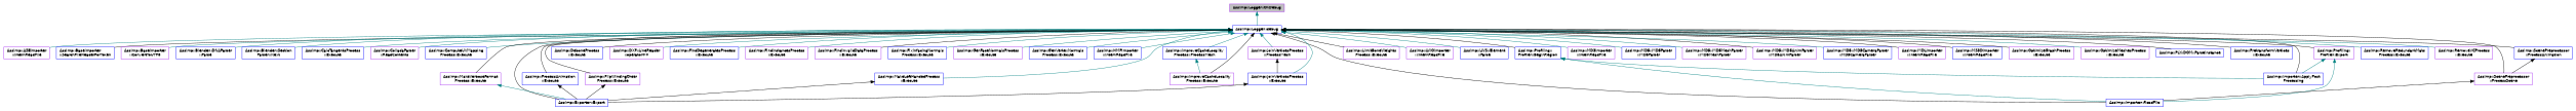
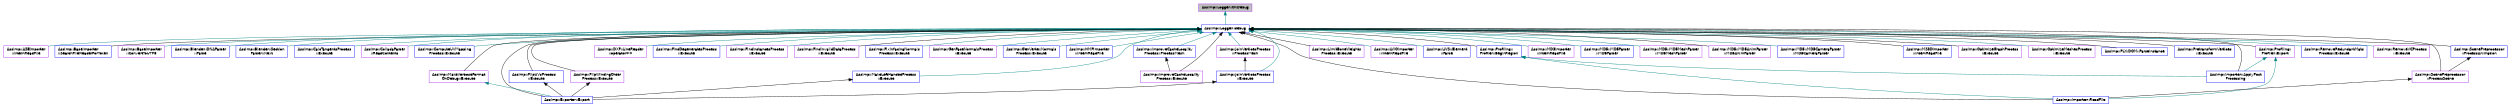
  digraph {
    rankdir=TB
    node [color=blue fillcolor=white fontname=Helvetica fontsize=10 shape=record style=filled]
    edge [color=teal dir=back fontname=Helvetica fontsize=10 labelfontname=Helvetica labelfontsize=10 style=solid]
    n1 [color=purple fillcolor=grey75 fontcolor=black height=0.2 label="Assimp::Logger::OnDebug" width=0.4]
    n2 [height=0.2 label="Assimp::Logger::debug" width=0.4]
    n3 [color=purple height=0.2 label="Assimp::ASEImporter\l::InternReadFile" width=0.4]
    n4 [height=0.2 label="Assimp::BaseImporter\l::SearchFileHeaderForToken" width=0.4]
    n5 [color=purple height=0.2 label="Assimp::BaseImporter\l::ConvertToUTF8" width=0.4]
    n6 [height=0.2 label="Assimp::Blender::DNAParser\l::Parse" width=0.4]
    n7 [height=0.2 label="Assimp::Blender::Section\lParser::Next" width=0.4]
    n8 [height=0.2 label="Assimp::CalcTangentsProcess\l::Execute" width=0.4]
    n9 [color=purple height=0.2 label="Assimp::ColladaParser\l::ReadContents" width=0.4]
    n10 [height=0.2 label="Assimp::ComputeUVMapping\lProcess::Execute" width=0.4]
    n11 [height=0.2 label="Assimp::MakeLeftHandedProcess\l::Execute" width=0.4]
    n12 [height=0.2 label="Assimp::Exporter::Export" width=0.4]
-   n13 [height=0.2 label="Assimp::ProcessAnimation\l::Execute" width=0.4]
+   n13 [height=0.2 label="Assimp::FlipUVsProcess\l::Execute" width=0.4]
    n14 [color=purple height=0.2 label="Assimp::FlipWindingOrder\lProcess::Execute" width=0.4]
-   n15 [height=0.2 label="Assimp::DeboneProcess\l::Execute" width=0.4]
    n16 [color=purple height=0.2 label="Assimp::DXF::LineReader\l::operator++" width=0.4]
    n17 [height=0.2 label="Assimp::FindDegeneratesProcess\l::Execute" width=0.4]
    n18 [color=purple height=0.2 label="Assimp::FindInstancesProcess\l::Execute" width=0.4]
    n19 [color=purple height=0.2 label="Assimp::FindInvalidDataProcess\l::Execute" width=0.4]
    n20 [height=0.2 label="Assimp::FixInfacingNormals\lProcess::Execute" width=0.4]
    n21 [color=purple height=0.2 label="Assimp::GenFaceNormalsProcess\l::Execute" width=0.4]
    n22 [height=0.2 label="Assimp::GenVertexNormals\lProcess::Execute" width=0.4]
    n23 [height=0.2 label="Assimp::HMPImporter\l::InternReadFile" width=0.4]
    n24 [height=0.2 label="Assimp::Importer::ReadFile" width=0.4]
    n25 [height=0.2 label="Assimp::Importer::ApplyPost\lProcessing" width=0.4]
    n26 [color=purple height=0.2 label="Assimp::ImproveCacheLocality\lProcess::Execute" width=0.4]
    n27 [height=0.2 label="Assimp::ImproveCacheLocality\lProcess::ProcessMesh" width=0.4]
    n28 [height=0.2 label="Assimp::JoinVerticesProcess\l::Execute" width=0.4]
    n29 [color=purple height=0.2 label="Assimp::JoinVerticesProcess\l::ProcessMesh" width=0.4]
    n30 [color=purple height=0.2 label="Assimp::LimitBoneWeights\lProcess::Execute" width=0.4]
    n31 [color=purple height=0.2 label="Assimp::LWOImporter\l::InternReadFile" width=0.4]
    n32 [height=0.2 label="Assimp::LWS::Element\l::Parse" width=0.4]
-   n33 [color=purple height=0.2 label="Assimp::MakeVerboseFormat\lProcess::Execute" width=0.4]
+   n33 [color=purple height=0.2 label="Assimp::MakeVerboseFormat\lOnDebug::Execute" width=0.4]
    n34 [color=purple height=0.2 label="Assimp::MD3Importer\l::InternReadFile" width=0.4]
    n35 [height=0.2 label="Assimp::MD5::MD5Parser\l::MD5Parser" width=0.4]
    n36 [color=purple height=0.2 label="Assimp::MD5::MD5MeshParser\l::MD5MeshParser" width=0.4]
    n37 [color=purple height=0.2 label="Assimp::MD5::MD5AnimParser\l::MD5AnimParser" width=0.4]
    n38 [height=0.2 label="Assimp::MD5::MD5CameraParser\l::MD5CameraParser" width=0.4]
-   n39 [color=purple height=0.2 label="Assimp::MDLImporter\l::InternReadFile" width=0.4]
    n40 [height=0.2 label="Assimp::MS3DImporter\l::InternReadFile" width=0.4]
    n41 [color=purple height=0.2 label="Assimp::OptimizeGraphProcess\l::Execute" width=0.4]
    n42 [color=purple height=0.2 label="Assimp::OptimizeMeshesProcess\l::Execute" width=0.4]
    n43 [height=0.2 label="Assimp::PLY::DOM::ParseInstance" width=0.4]
    n44 [height=0.2 label="Assimp::PretransformVertices\l::Execute" width=0.4]
    n45 [height=0.2 label="Assimp::Profiling::\lProfiler::BeginRegion" width=0.4]
    n46 [color=purple height=0.2 label="Assimp::Profiling::\lProfiler::Export" width=0.4]
    n47 [height=0.2 label="Assimp::RemoveRedundantMats\lProcess::Execute" width=0.4]
    n48 [color=purple height=0.2 label="Assimp::RemoveVCProcess\l::Execute" width=0.4]
    n49 [color=purple height=0.2 label="Assimp::ScenePreprocessor\l::ProcessScene" width=0.4]
    n50 [height=0.2 label="Assimp::ScenePreprocessor\l::ProcessAnimation" width=0.4]
    n1 -> n2
    n2 -> n3
    n2 -> n4 [color=black]
    n2 -> n5
    n2 -> n6
    n2 -> n7
    n2 -> n8
    n2 -> n9
    n2 -> n10
    n2 -> n11
    n2 -> n12 [color=black]
    n2 -> n13 [color=black]
    n2 -> n14 [color=black]
-   n2 -> n15 [color=black]
    n2 -> n16
    n2 -> n17
    n2 -> n18
    n2 -> n19 [color=black]
    n2 -> n20
    n2 -> n21
    n2 -> n22
    n2 -> n23
    n2 -> n24 [color=black]
    n2 -> n25 [color=black]
    n2 -> n26 [color=black]
    n2 -> n27
    n2 -> n28
    n2 -> n29
    n2 -> n30 [color=black]
    n2 -> n31
    n2 -> n32
    n2 -> n33 [color=black]
    n2 -> n34
    n2 -> n35
    n2 -> n36
    n2 -> n37 [color=black]
    n2 -> n38
-   n2 -> n39 [color=black]
    n2 -> n40 [color=black]
    n2 -> n41 [color=black]
    n2 -> n42
    n2 -> n43 [color=black]
    n2 -> n44 [color=black]
    n2 -> n45 [color=black]
    n2 -> n46 [color=black]
    n2 -> n47
    n2 -> n48
    n2 -> n49 [color=black]
    n2 -> n50 [color=black]
    n11 -> n12 [color=black]
    n13 -> n12 [color=black]
    n14 -> n12 [color=black]
-   n27 -> n26
+   n27 -> n26 [color=black]
    n28 -> n12 [color=black]
    n29 -> n28 [color=black]
    n33 -> n12
    n45 -> n24
    n45 -> n25
    n46 -> n24
    n46 -> n25
    n49 -> n24 [color=black]
    n50 -> n49 [color=black]
  }
